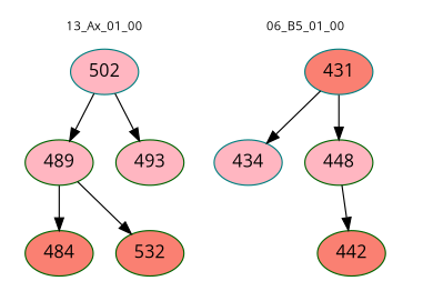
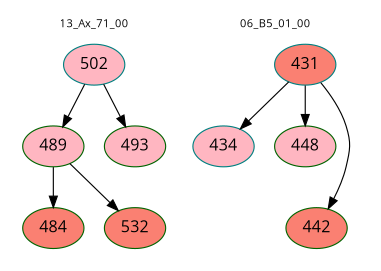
  digraph {
    fontname="Open Sans"
    node [color=darkgreen fillcolor=lightpink fontname="Open Sans" style=filled]
    edge [color=black fontname="Open Sans"]
    n1 [label=489]
    n2 [fillcolor=salmon label=484]
    n3 [color=teal label=502]
    n4 [fillcolor=salmon label=532]
    n5 [label=493]
    n6 [color=teal fillcolor=salmon label=431]
    n7 [color=teal label=434]
    n8 [label=448]
    n9 [fillcolor=salmon label=442]
    subgraph cluster_1 {
      color=white
      fontsize=10
-     label="13_Ax_01_00"
+     label="13_Ax_71_00"
      n1
      n2
      n3
      n4
      n5
    }
    subgraph cluster_2 {
      color=white
      fontsize=10
      label="06_B5_01_00"
      n6
      n7
      n8
      n9
    }
    n1 -> n2
    n1 -> n4
    n3 -> n1
    n3 -> n5
    n6 -> n7
    n6 -> n8
-   n8 -> n9
+   n6 -> n9
  }
